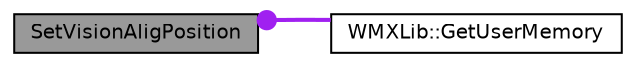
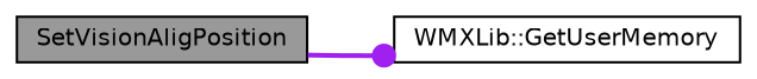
  digraph {
    rankdir=LR
    node [color=black fontname=Helvetica fontsize=10 shape=box style=filled]
    n1 [fillcolor=grey60 fontcolor=black height=0.2 label=SetVisionAligPosition width=0.4]
    n2 [fillcolor=white height=0.2 label="WMXLib::GetUserMemory" width=0.4]
-   n2 -> n1 [color=purple fontname=Helvetica fontsize=10 labelfontname=Helvetica labelfontsize=10 style=bold arrowhead=dot]
+   n1 -> n2 [color=purple fontname=Helvetica fontsize=10 labelfontname=Helvetica labelfontsize=10 style=bold arrowhead=dot]
  }
